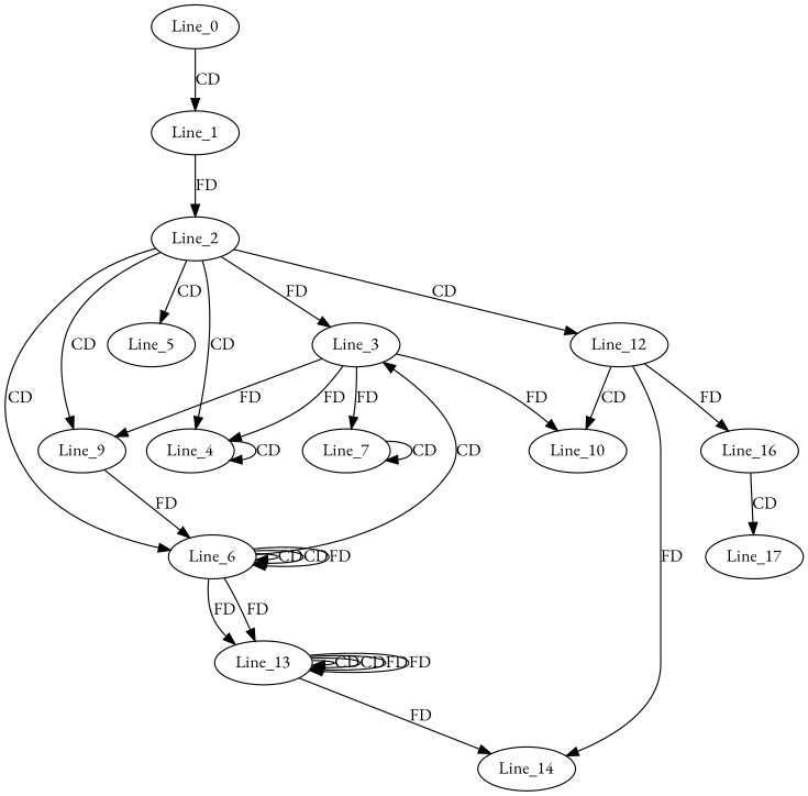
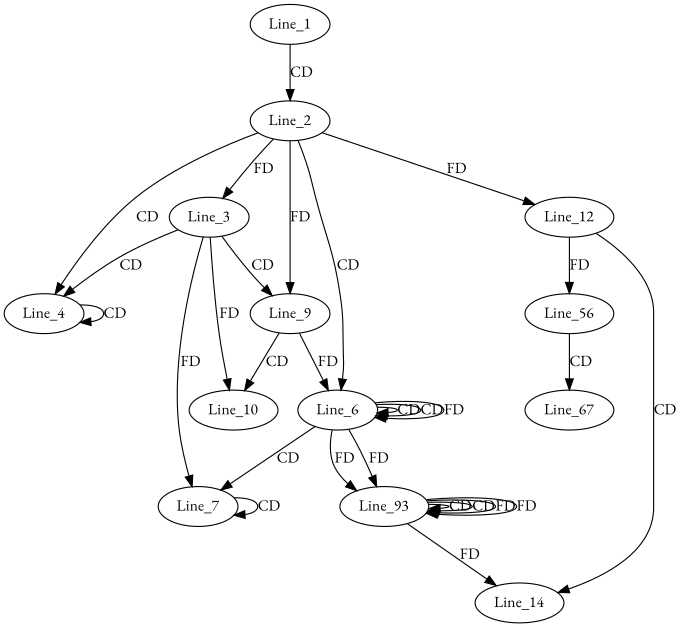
  digraph {
    fontname="EB Garamond"
    node [fontname="EB Garamond"]
    edge [fontname="EB Garamond"]
-   Line_0
    Line_1
    Line_2
    Line_3
    Line_4
-   Line_5
    Line_6
    Line_9
    Line_12
    Line_7
    Line_10
-   Line_13
+   Line_13 [label=Line_93]
    Line_14
-   Line_16
-   Line_17
-   Line_0 -> Line_1 [label=CD]
-   Line_1 -> Line_2 [label=FD]
+   Line_16 [label=Line_56]
+   Line_17 [label=Line_67]
+   Line_1 -> Line_2 [label=CD]
    Line_2 -> Line_3 [label=FD]
    Line_2 -> Line_4 [label=CD]
-   Line_2 -> Line_5 [label=CD]
    Line_2 -> Line_6 [label=CD]
-   Line_2 -> Line_9 [label=CD]
-   Line_2 -> Line_12 [label=CD]
-   Line_3 -> Line_4 [label=FD]
-   Line_3 -> Line_9 [label=FD]
+   Line_2 -> Line_9 [label=FD]
+   Line_2 -> Line_12 [label=FD]
+   Line_3 -> Line_4 [label=CD]
+   Line_3 -> Line_9 [label=CD]
    Line_3 -> Line_7 [label=FD]
    Line_3 -> Line_10 [label=FD]
    Line_4 -> Line_4 [label=CD]
    Line_6 -> Line_6 [label=CD]
    Line_6 -> Line_6 [label=CD]
    Line_6 -> Line_6 [label=FD]
-   Line_6 -> Line_3 [label=CD]
+   Line_6 -> Line_7 [label=CD]
    Line_6 -> Line_13 [label=FD]
    Line_6 -> Line_13 [label=FD]
    Line_9 -> Line_6 [label=FD]
-   Line_12 -> Line_10 [label=CD]
-   Line_12 -> Line_14 [label=FD]
+   Line_9 -> Line_10 [label=CD]
+   Line_12 -> Line_14 [label=CD]
    Line_12 -> Line_16 [label=FD]
    Line_7 -> Line_7 [label=CD]
    Line_13 -> Line_13 [label=CD]
    Line_13 -> Line_13 [label=CD]
    Line_13 -> Line_13 [label=FD]
    Line_13 -> Line_13 [label=FD]
    Line_13 -> Line_14 [label=FD]
    Line_16 -> Line_17 [label=CD]
  }
